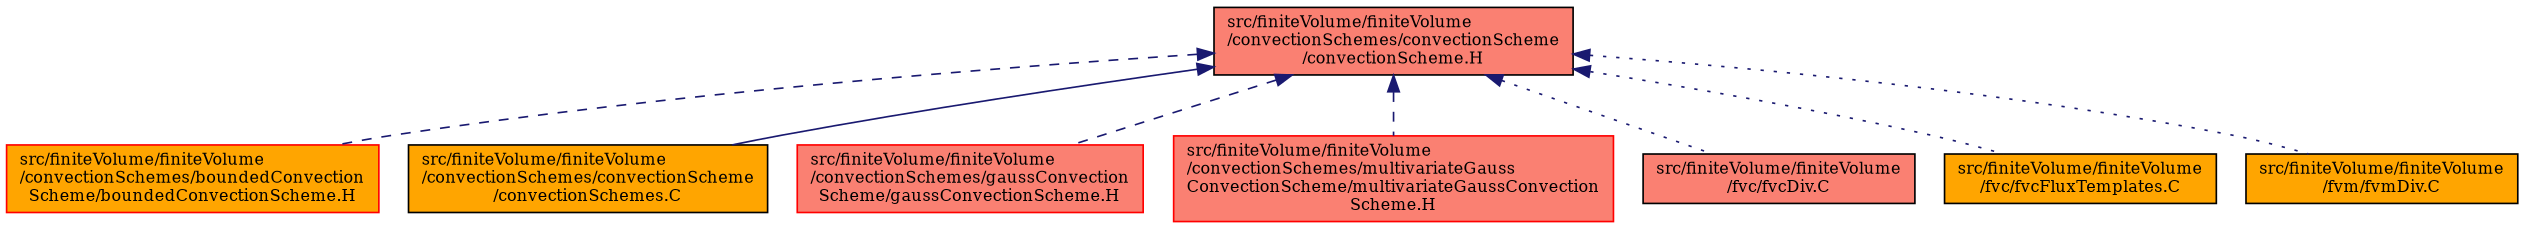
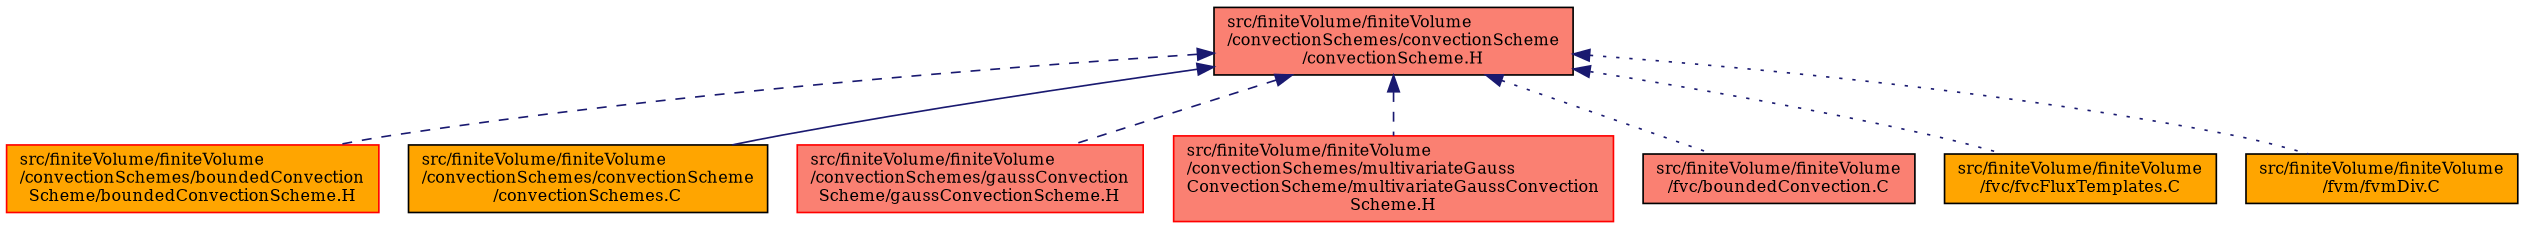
  digraph {
    fontname="DejaVu Serif"
    node [color=black fillcolor=salmon fontname="DejaVu Serif" fontsize=10 shape=record style=filled]
    edge [color=midnightblue dir=back fontname="DejaVu Serif" fontsize=10 labelfontname=Helvetica labelfontsize=10 style=dashed]
    n1 [fontcolor=black height=0.2 label="src/finiteVolume/finiteVolume\l/convectionSchemes/convectionScheme\l/convectionScheme.H" width=0.4]
    n2 [color=red height=0.2 label="src/finiteVolume/finiteVolume\l/convectionSchemes/boundedConvection\lScheme/boundedConvectionScheme.H" width=0.4 fillcolor=orange]
    n3 [height=0.2 label="src/finiteVolume/finiteVolume\l/convectionSchemes/convectionScheme\l/convectionSchemes.C" width=0.4 fillcolor=orange]
    n4 [color=red height=0.2 label="src/finiteVolume/finiteVolume\l/convectionSchemes/gaussConvection\lScheme/gaussConvectionScheme.H" width=0.4]
    n5 [color=red height=0.2 label="src/finiteVolume/finiteVolume\l/convectionSchemes/multivariateGauss\lConvectionScheme/multivariateGaussConvection\lScheme.H" width=0.4]
-   n6 [height=0.2 label="src/finiteVolume/finiteVolume\l/fvc/fvcDiv.C" width=0.4]
+   n6 [height=0.2 label="src/finiteVolume/finiteVolume\l/fvc/boundedConvection.C" width=0.4]
    n7 [height=0.2 label="src/finiteVolume/finiteVolume\l/fvc/fvcFluxTemplates.C" width=0.4 fillcolor=orange]
    n8 [height=0.2 label="src/finiteVolume/finiteVolume\l/fvm/fvmDiv.C" width=0.4 fillcolor=orange]
    n1 -> n2
    n1 -> n3 [style=solid]
    n1 -> n4
    n1 -> n5
    n1 -> n6 [style=dotted]
    n1 -> n7 [style=dotted]
    n1 -> n8 [style=dotted]
  }
